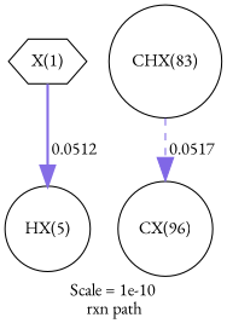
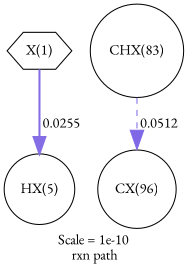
  digraph {
    fontname="EB Garamond"
    label="Scale = 1e-10\l rxn path"
    node [fontname="EB Garamond" shape=circle]
    edge [fontname="EB Garamond"]
    n1 [label="X(1)" shape=hexagon]
    n2 [label="HX(5)"]
    n3 [label="CHX(83)"]
    n4 [label="CX(96)"]
-   n1 -> n2 [arrowsize=1.62 color="0.7, 0.526, 0.9" label=" 0.0512" style=bold]
-   n3 -> n4 [arrowsize=1.88 color="0.7, 0.551, 0.9" label=" 0.0517" style=dashed]
+   n1 -> n2 [arrowsize=1.62 color="0.7, 0.526, 0.9" label=" 0.0255" style=bold]
+   n3 -> n4 [arrowsize=1.88 color="0.7, 0.551, 0.9" label=" 0.0512" style=dashed]
  }
